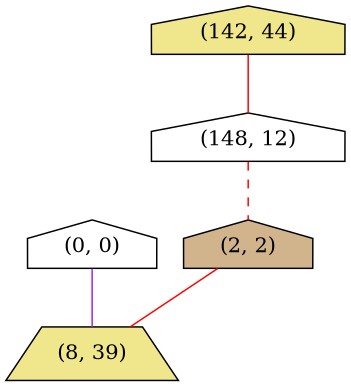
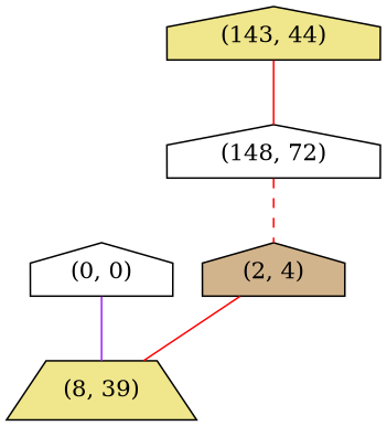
  graph {
    node [fillcolor=khaki shape=house style=filled]
    edge [color=red style=solid weight=1]
    "(8, 39)" [shape=trapezium]
    "(0, 0)" [fillcolor=white]
-   "(2, 4)" [fillcolor=tan label="(2, 2)"]
-   "(142, 44)"
-   "(148, 12)" [fillcolor=white]
+   "(2, 4)" [fillcolor=tan]
+   "(142, 44)" [label="(143, 44)"]
+   "(148, 12)" [fillcolor=white label="(148, 72)"]
    "(0, 0)" -- "(8, 39)" [color=purple weight=4]
    "(2, 4)" -- "(8, 39)"
    "(142, 44)" -- "(148, 12)"
    "(148, 12)" -- "(2, 4)" [style=dashed]
  }
